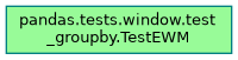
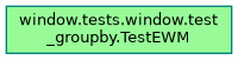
  digraph {
    rankdir=LR
-   n1 [color=teal fillcolor=palegreen fontname=Helvetica fontsize=10 height=0.2 label="pandas.tests.window.test\l_groupby.TestEWM" shape=box style=filled width=0.4]
+   n1 [color=teal fillcolor=palegreen fontname=Helvetica fontsize=10 height=0.2 label="window.tests.window.test\l_groupby.TestEWM" shape=box style=filled width=0.4]
  }
